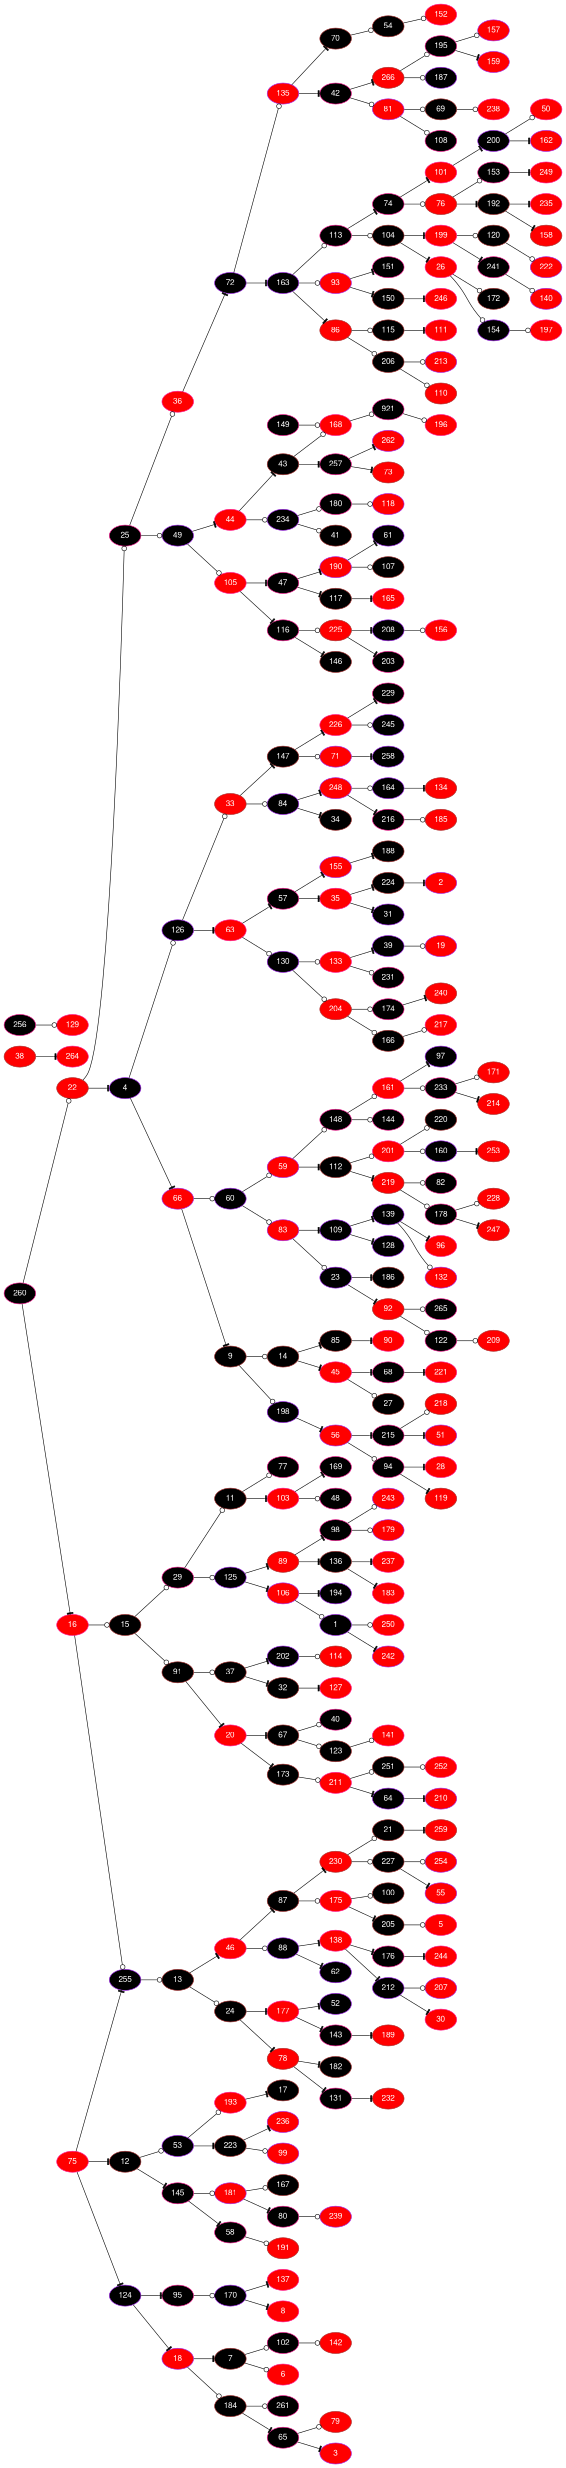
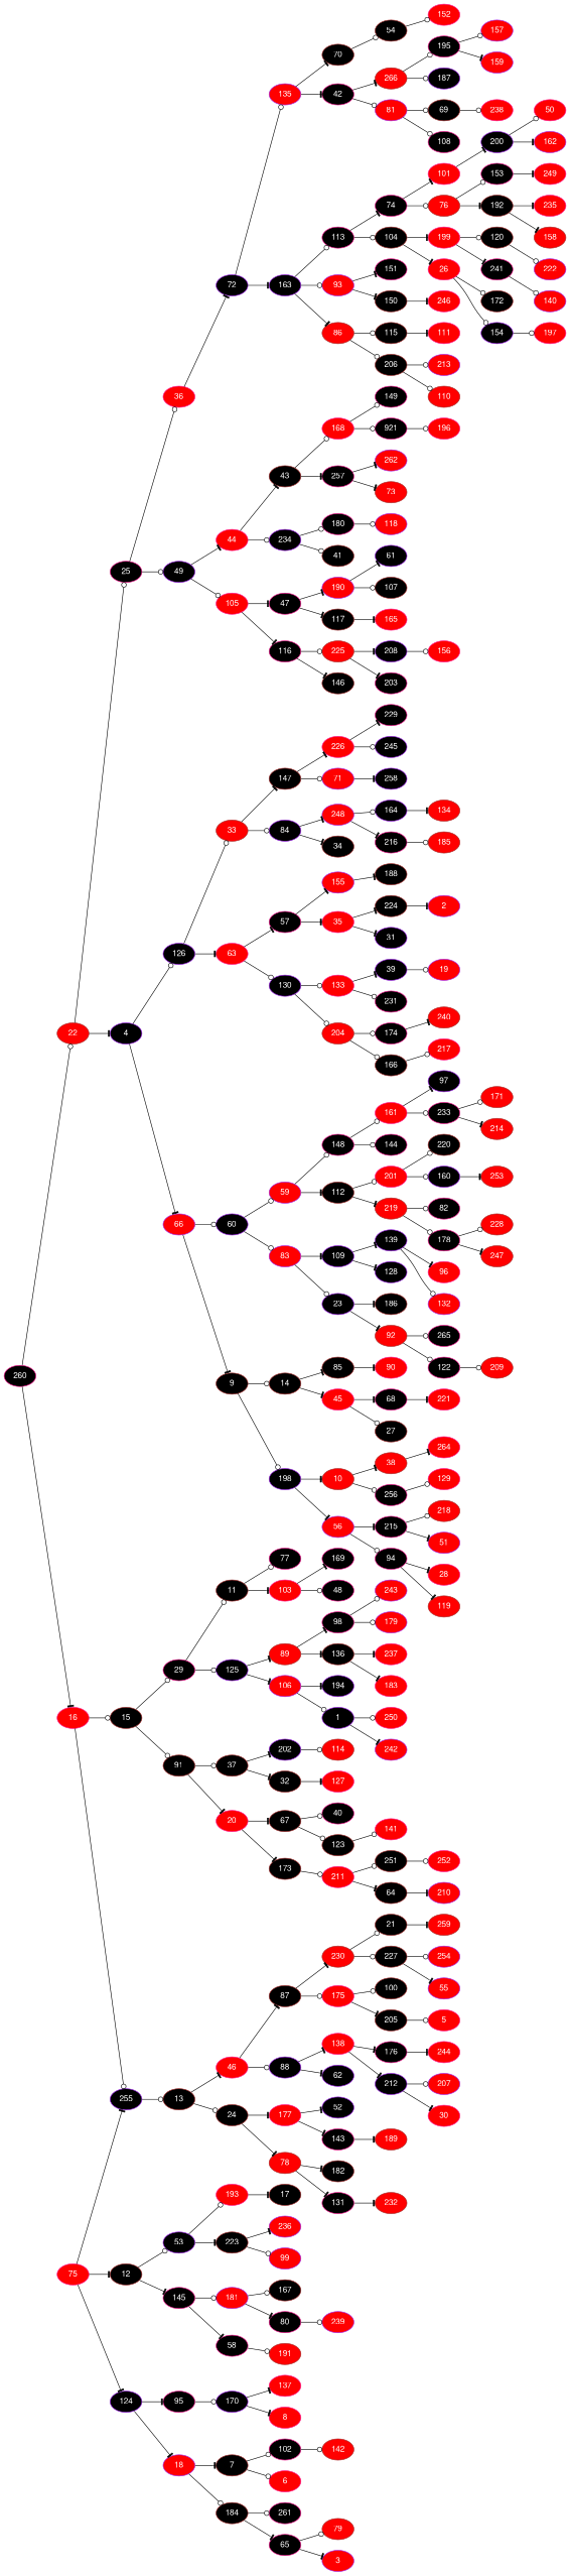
  digraph {
    rankdir=LR
    node [color=deeppink fillcolor=" black" fontcolor=" white" fontname="Helvetica,Arial,sans-serif" style=filled]
    edge [arrowhead=tee color=black fontname="Helvetica,Arial,sans-serif"]
    260
    22 [color=brown fillcolor=" red"]
    25
    36 [fillcolor=" red"]
    113
    74
    101 [fillcolor=" red"]
    200 [color=purple]
    50 [fillcolor=" red"]
    162 [color=purple fillcolor=" red"]
    76 [color=brown fillcolor=" red"]
    153
    249 [fillcolor=" red"]
    192 [color=brown]
    235 [fillcolor=" red"]
    158 [color=brown fillcolor=" red"]
    104 [color=brown]
    199 [fillcolor=" red"]
    120 [color=brown]
    222 [color=purple fillcolor=" red"]
    241
    140 [color=purple fillcolor=" red"]
    26 [fillcolor=" red"]
    172 [color=brown]
    154 [color=purple]
    197 [fillcolor=" red"]
    72 [color=purple]
    135 [color=purple fillcolor=" red"]
    70 [color=brown]
    54 [color=brown]
    152 [fillcolor=" red"]
    42
    266 [color=brown fillcolor=" red"]
    195
    157 [color=purple fillcolor=" red"]
    159 [color=purple fillcolor=" red"]
    187 [color=purple]
    81 [color=purple fillcolor=" red"]
    69 [color=brown]
    238 [fillcolor=" red"]
    108
    163 [color=purple]
    93 [color=purple fillcolor=" red"]
    151
    150 [color=brown]
    246 [fillcolor=" red"]
    86 [color=brown fillcolor=" red"]
    115 [color=brown]
    111 [fillcolor=" red"]
    206 [color=brown]
    213 [color=purple fillcolor=" red"]
    110 [color=brown fillcolor=" red"]
    49 [color=purple]
    44 [fillcolor=" red"]
    43 [color=brown]
    168 [fillcolor=" red"]
    149
    n58 [label=921]
    196 [fillcolor=" red"]
    257
    262 [color=purple fillcolor=" red"]
    73 [color=brown fillcolor=" red"]
    234 [color=purple]
    180
    118 [color=purple fillcolor=" red"]
    41 [color=brown]
    105 [fillcolor=" red"]
    47
    190 [color=purple fillcolor=" red"]
    61 [color=purple]
    107 [color=brown]
    117 [color=brown]
    165 [fillcolor=" red"]
    116
    225 [color=brown fillcolor=" red"]
    208 [color=purple]
    156 [fillcolor=" red"]
    203
    146 [color=brown]
    4 [color=purple]
    126 [color=purple]
    33 [color=brown fillcolor=" red"]
    147 [color=brown]
    226 [fillcolor=" red"]
    229
    245 [color=purple]
    71 [color=purple fillcolor=" red"]
    258 [color=purple]
    84 [color=purple]
    248 [color=purple fillcolor=" red"]
    164 [color=purple]
    134 [color=brown fillcolor=" red"]
    216
    185 [color=brown fillcolor=" red"]
    34 [color=brown]
    63 [fillcolor=" red"]
    57
    155 [color=purple fillcolor=" red"]
    188 [color=brown]
    35 [fillcolor=" red"]
    224 [color=brown]
    2 [color=purple fillcolor=" red"]
    31 [color=purple]
    130 [color=purple]
    133 [fillcolor=" red"]
    39 [color=purple]
    19 [color=purple fillcolor=" red"]
    231
    204 [color=brown fillcolor=" red"]
    174
    240 [color=brown fillcolor=" red"]
    166 [color=brown]
    217 [fillcolor=" red"]
    66 [color=purple fillcolor=" red"]
    60 [color=purple]
    59 [color=purple fillcolor=" red"]
    148
    161 [fillcolor=" red"]
    97 [color=purple]
    233
    171 [color=brown fillcolor=" red"]
    214 [color=brown fillcolor=" red"]
    144
    112 [color=brown]
    201 [fillcolor=" red"]
    220 [color=brown]
    160 [color=purple]
    253 [color=brown fillcolor=" red"]
    219 [color=brown fillcolor=" red"]
    82
    178
    228 [color=brown fillcolor=" red"]
    247 [color=brown fillcolor=" red"]
    83 [color=purple fillcolor=" red"]
    109 [color=purple]
    139 [color=purple]
    96 [fillcolor=" red"]
    132 [color=purple fillcolor=" red"]
    128 [color=purple]
    23 [color=purple]
    186 [color=brown]
    92 [color=brown fillcolor=" red"]
    265
    122
    209 [color=brown fillcolor=" red"]
    9 [color=brown]
    14 [color=brown]
    85 [color=brown]
    90 [fillcolor=" red"]
    45 [fillcolor=" red"]
    68
    221 [fillcolor=" red"]
    27 [color=brown]
    198 [color=purple]
+   10 [color=brown fillcolor=" red"]
    38 [color=brown fillcolor=red]
    264 [fillcolor=" red"]
    256
    129 [fillcolor=" red"]
    56 [color=purple fillcolor=" red"]
    215
    218 [color=brown fillcolor=" red"]
    51 [color=purple fillcolor=" red"]
    94
    28 [fillcolor=" red"]
    119 [color=brown fillcolor=" red"]
    16 [fillcolor=" red"]
    15 [color=brown]
    29
    11 [color=brown]
    77
    103 [fillcolor=" red"]
    169
    48
    125 [color=purple]
    89 [color=brown fillcolor=" red"]
    98
    243 [color=purple fillcolor=" red"]
    179 [color=purple fillcolor=" red"]
    136 [color=brown]
    237 [fillcolor=" red"]
    183 [fillcolor=" red"]
    106 [color=purple fillcolor=" red"]
    194 [color=purple]
    1 [color=purple]
    250 [fillcolor=" red"]
    242 [color=purple fillcolor=" red"]
    91 [color=brown]
    37 [color=brown]
    202 [color=purple]
    114 [color=brown fillcolor=" red"]
    32 [color=brown]
    127 [fillcolor=" red"]
    20 [fillcolor=" red"]
    67 [color=brown]
    40
    123 [color=brown]
    141 [fillcolor=" red"]
    173 [color=brown]
    211 [fillcolor=" red"]
    251 [color=brown]
    252 [fillcolor=" red"]
-   64 [color=purple]
+   64 [color=brown]
    210 [color=purple fillcolor=" red"]
    255 [color=purple]
    13 [color=brown]
    46 [fillcolor=" red"]
    87 [color=brown]
    230 [color=brown fillcolor=" red"]
    21 [color=brown]
    259 [color=brown fillcolor=" red"]
    227 [color=brown]
    254 [color=purple fillcolor=" red"]
    55 [color=purple fillcolor=" red"]
    175 [fillcolor=" red"]
    100 [color=brown]
    205 [color=brown]
    5 [fillcolor=" red"]
    88 [color=purple]
    138 [fillcolor=" red"]
    176
    244 [fillcolor=" red"]
    212 [color=purple]
    207 [color=purple fillcolor=" red"]
    30 [fillcolor=" red"]
    62 [color=purple]
    24 [color=brown]
    177 [fillcolor=" red"]
    52 [color=purple]
    143
    189 [color=brown fillcolor=" red"]
    78 [color=brown fillcolor=" red"]
    182 [color=brown]
    131
    232 [color=brown fillcolor=" red"]
    75 [fillcolor=" red"]
    12 [color=brown]
    53 [color=purple]
    193 [fillcolor=" red"]
    17 [color=brown]
    223 [color=brown]
    236 [color=purple fillcolor=" red"]
    99 [color=purple fillcolor=" red"]
    145
    181 [color=purple fillcolor=" red"]
    167 [color=brown]
    80
    239 [color=purple fillcolor=" red"]
    58
    191 [color=brown fillcolor=" red"]
    124 [color=purple]
    95
    170 [color=purple]
    137 [fillcolor=" red"]
    8 [fillcolor=" red"]
    18 [color=purple fillcolor=" red"]
    7 [color=brown]
    102
    142 [color=brown fillcolor=" red"]
    6 [fillcolor=" red"]
    184 [color=brown]
    261
    65
    79 [color=brown fillcolor=" red"]
    3 [color=purple fillcolor=" red"]
    subgraph sub_1 {
      260
      22
      25
      36
      113
      74
      101
      200
      50
      162
      76
      153
      249
      192
      235
      158
      104
      199
      120
      222
      241
      140
      26
      172
      154
      197
      72
      135
      70
      54
      152
      42
      266
      195
      157
      159
      187
      81
      69
      238
      108
      163
      93
      151
      150
      246
      86
      115
      111
      206
      213
      110
      49
      44
      43
      168
      149
      n58
      196
      257
      262
      73
      234
      180
      118
      41
      105
      47
      190
      61
      107
      117
      165
      116
      225
      208
      156
      203
      146
      4
      126
      33
      147
      226
      229
      245
      71
      258
      84
      248
      164
      134
      216
      185
      34
      63
      57
      155
      188
      35
      224
      2
      31
      130
      133
      39
      19
      231
      204
      174
      240
      166
      217
      66
      60
      59
      148
      161
      97
      233
      171
      214
      144
      112
      201
      220
      160
      253
      219
      82
      178
      228
      247
      83
      109
      139
      96
      132
      128
      23
      186
      92
      265
      122
      209
      9
      14
      85
      90
      45
      68
      221
      27
      198
+     10
      38
      264
      256
      129
      56
      215
      218
      51
      94
      28
      119
      16
      15
      29
      11
      77
      103
      169
      48
      125
      89
      98
      243
      179
      136
      237
      183
      106
      194
      1
      250
      242
      91
      37
      202
      114
      32
      127
      20
      67
      40
      123
      141
      173
      211
      251
      252
      64
      210
      255
      13
      46
      87
      230
      21
      259
      227
      254
      55
      175
      100
      205
      5
      88
      138
      176
      244
      212
      207
      30
      62
      24
      177
      52
      143
      189
      78
      182
      131
      232
      75
      12
      53
      193
      17
      223
      236
      99
      145
      181
      167
      80
      239
      58
      191
      124
      95
      170
      137
      8
      18
      7
      102
      142
      6
      184
      261
      65
      79
      3
    }
    260 -> 22 [arrowhead=odot]
    260 -> 16
    22 -> 25 [arrowhead=odot]
    22 -> 4
    25 -> 36 [arrowhead=odot]
    25 -> 49 [arrowhead=odot]
    36 -> 72
    113 -> 74
    113 -> 104 [arrowhead=odot]
    74 -> 101
    74 -> 76 [arrowhead=odot]
    101 -> 200
    200 -> 50 [arrowhead=odot]
    200 -> 162
    76 -> 153 [arrowhead=odot]
    76 -> 192
    153 -> 249
    192 -> 235
    192 -> 158
    104 -> 199
    104 -> 26
    199 -> 120 [arrowhead=odot]
    199 -> 241
    120 -> 222 [arrowhead=odot]
    241 -> 140 [arrowhead=odot]
    26 -> 172 [arrowhead=odot]
    26 -> 154 [arrowhead=odot]
    154 -> 197 [arrowhead=odot]
    72 -> 135 [arrowhead=odot]
    72 -> 163
    135 -> 70
    135 -> 42
    70 -> 54 [arrowhead=odot]
    54 -> 152 [arrowhead=odot]
    42 -> 266
    42 -> 81 [arrowhead=odot]
    266 -> 195 [arrowhead=odot]
    266 -> 187 [arrowhead=odot]
    195 -> 157 [arrowhead=odot]
    195 -> 159
    81 -> 69 [arrowhead=odot]
    81 -> 108 [arrowhead=odot]
    69 -> 238 [arrowhead=odot]
    163 -> 113 [arrowhead=odot]
    163 -> 93 [arrowhead=odot]
    163 -> 86
    93 -> 151
    93 -> 150
    150 -> 246
    86 -> 115 [arrowhead=odot]
    86 -> 206 [arrowhead=odot]
    115 -> 111
    206 -> 213 [arrowhead=odot]
    206 -> 110 [arrowhead=odot]
    49 -> 44
    49 -> 105 [arrowhead=odot]
    44 -> 43
    44 -> 234 [arrowhead=odot]
    43 -> 168 [arrowhead=odot]
    43 -> 257
-   149 -> 168 [arrowhead=odot]
+   168 -> 149 [arrowhead=odot]
    168 -> n58 [arrowhead=odot]
    n58 -> 196 [arrowhead=odot]
    257 -> 262
    257 -> 73
    234 -> 180 [arrowhead=odot]
    234 -> 41 [arrowhead=odot]
    180 -> 118 [arrowhead=odot]
    105 -> 47
    105 -> 116
    47 -> 190
    47 -> 117
    190 -> 61
    190 -> 107 [arrowhead=odot]
    117 -> 165
    116 -> 225 [arrowhead=odot]
    116 -> 146
    225 -> 208
    225 -> 203
    208 -> 156 [arrowhead=odot]
    4 -> 126 [arrowhead=odot]
    4 -> 66
    126 -> 33 [arrowhead=odot]
    126 -> 63
    33 -> 147
    33 -> 84 [arrowhead=odot]
    147 -> 226
    147 -> 71 [arrowhead=odot]
    226 -> 229
    226 -> 245 [arrowhead=odot]
    71 -> 258
    84 -> 248
    84 -> 34
    248 -> 164 [arrowhead=odot]
    248 -> 216
    164 -> 134
    216 -> 185 [arrowhead=odot]
    63 -> 57
    63 -> 130 [arrowhead=odot]
    57 -> 155
    57 -> 35
    155 -> 188
    35 -> 224
    35 -> 31
    224 -> 2
    130 -> 133 [arrowhead=odot]
    130 -> 204 [arrowhead=odot]
    133 -> 39
    133 -> 231 [arrowhead=odot]
    39 -> 19 [arrowhead=odot]
    204 -> 174 [arrowhead=odot]
    204 -> 166 [arrowhead=odot]
    174 -> 240
    166 -> 217 [arrowhead=odot]
    66 -> 60 [arrowhead=odot]
    66 -> 9
    60 -> 59 [arrowhead=odot]
    60 -> 83 [arrowhead=odot]
    59 -> 148 [arrowhead=odot]
    59 -> 112
    148 -> 161 [arrowhead=odot]
    148 -> 144 [arrowhead=odot]
    161 -> 97
    161 -> 233 [arrowhead=odot]
    233 -> 171 [arrowhead=odot]
    233 -> 214
    112 -> 201 [arrowhead=odot]
    112 -> 219
    201 -> 220 [arrowhead=odot]
    201 -> 160 [arrowhead=odot]
    160 -> 253
    219 -> 82 [arrowhead=odot]
    219 -> 178 [arrowhead=odot]
    178 -> 228 [arrowhead=odot]
    178 -> 247
    83 -> 109
    83 -> 23 [arrowhead=odot]
    109 -> 139
    109 -> 128
    139 -> 96
    139 -> 132 [arrowhead=odot]
    23 -> 186
    23 -> 92
    92 -> 265 [arrowhead=odot]
    92 -> 122 [arrowhead=odot]
    122 -> 209 [arrowhead=odot]
    9 -> 14 [arrowhead=odot]
    9 -> 198 [arrowhead=odot]
    14 -> 85
    14 -> 45
    85 -> 90
    45 -> 68
    45 -> 27 [arrowhead=odot]
    68 -> 221
+   198 -> 10
    198 -> 56
+   10 -> 38
+   10 -> 256 [arrowhead=odot]
    38 -> 264
    256 -> 129 [arrowhead=odot]
    56 -> 215
    56 -> 94 [arrowhead=odot]
    215 -> 218 [arrowhead=odot]
    215 -> 51
    94 -> 28
    94 -> 119
    16 -> 15 [arrowhead=odot]
    16 -> 255 [arrowhead=odot]
    15 -> 29 [arrowhead=odot]
    15 -> 91 [arrowhead=odot]
    29 -> 11 [arrowhead=odot]
    29 -> 125 [arrowhead=odot]
    11 -> 77 [arrowhead=odot]
    11 -> 103
    103 -> 169
    103 -> 48 [arrowhead=odot]
    125 -> 89
    125 -> 106
    89 -> 98
    89 -> 136
    98 -> 243 [arrowhead=odot]
    98 -> 179 [arrowhead=odot]
    136 -> 237
    136 -> 183
    106 -> 194
    106 -> 1 [arrowhead=odot]
    1 -> 250 [arrowhead=odot]
    1 -> 242
    91 -> 37 [arrowhead=odot]
    91 -> 20
    37 -> 202
    37 -> 32
    202 -> 114 [arrowhead=odot]
    32 -> 127
    20 -> 67
    20 -> 173
    67 -> 40 [arrowhead=odot]
    67 -> 123 [arrowhead=odot]
    123 -> 141 [arrowhead=odot]
    173 -> 211 [arrowhead=odot]
    211 -> 251 [arrowhead=odot]
    211 -> 64
    251 -> 252 [arrowhead=odot]
    64 -> 210
    255 -> 13 [arrowhead=odot]
    13 -> 46
    13 -> 24 [arrowhead=odot]
    46 -> 87
    46 -> 88 [arrowhead=odot]
    87 -> 230
    87 -> 175 [arrowhead=odot]
    230 -> 21 [arrowhead=odot]
    230 -> 227 [arrowhead=odot]
    21 -> 259
    227 -> 254 [arrowhead=odot]
    227 -> 55
    175 -> 100 [arrowhead=odot]
    175 -> 205
    205 -> 5 [arrowhead=odot]
    88 -> 138
    88 -> 62
    138 -> 176
    138 -> 212
    176 -> 244
    212 -> 207 [arrowhead=odot]
    212 -> 30
    24 -> 177
    24 -> 78
    177 -> 52
    177 -> 143
    143 -> 189
    78 -> 182
    78 -> 131
    131 -> 232
    75 -> 255
    75 -> 12
    75 -> 124
    12 -> 53 [arrowhead=odot]
    12 -> 145
    53 -> 193 [arrowhead=odot]
    53 -> 223
    193 -> 17
    223 -> 236
    223 -> 99 [arrowhead=odot]
    145 -> 181 [arrowhead=odot]
    145 -> 58
    181 -> 167 [arrowhead=odot]
    181 -> 80
    80 -> 239 [arrowhead=odot]
    58 -> 191 [arrowhead=odot]
    124 -> 95
    124 -> 18
    95 -> 170 [arrowhead=odot]
    170 -> 137
    170 -> 8
    18 -> 7
    18 -> 184 [arrowhead=odot]
    7 -> 102 [arrowhead=odot]
    7 -> 6 [arrowhead=odot]
    102 -> 142 [arrowhead=odot]
    184 -> 261 [arrowhead=odot]
    184 -> 65
    65 -> 79 [arrowhead=odot]
    65 -> 3
  }
